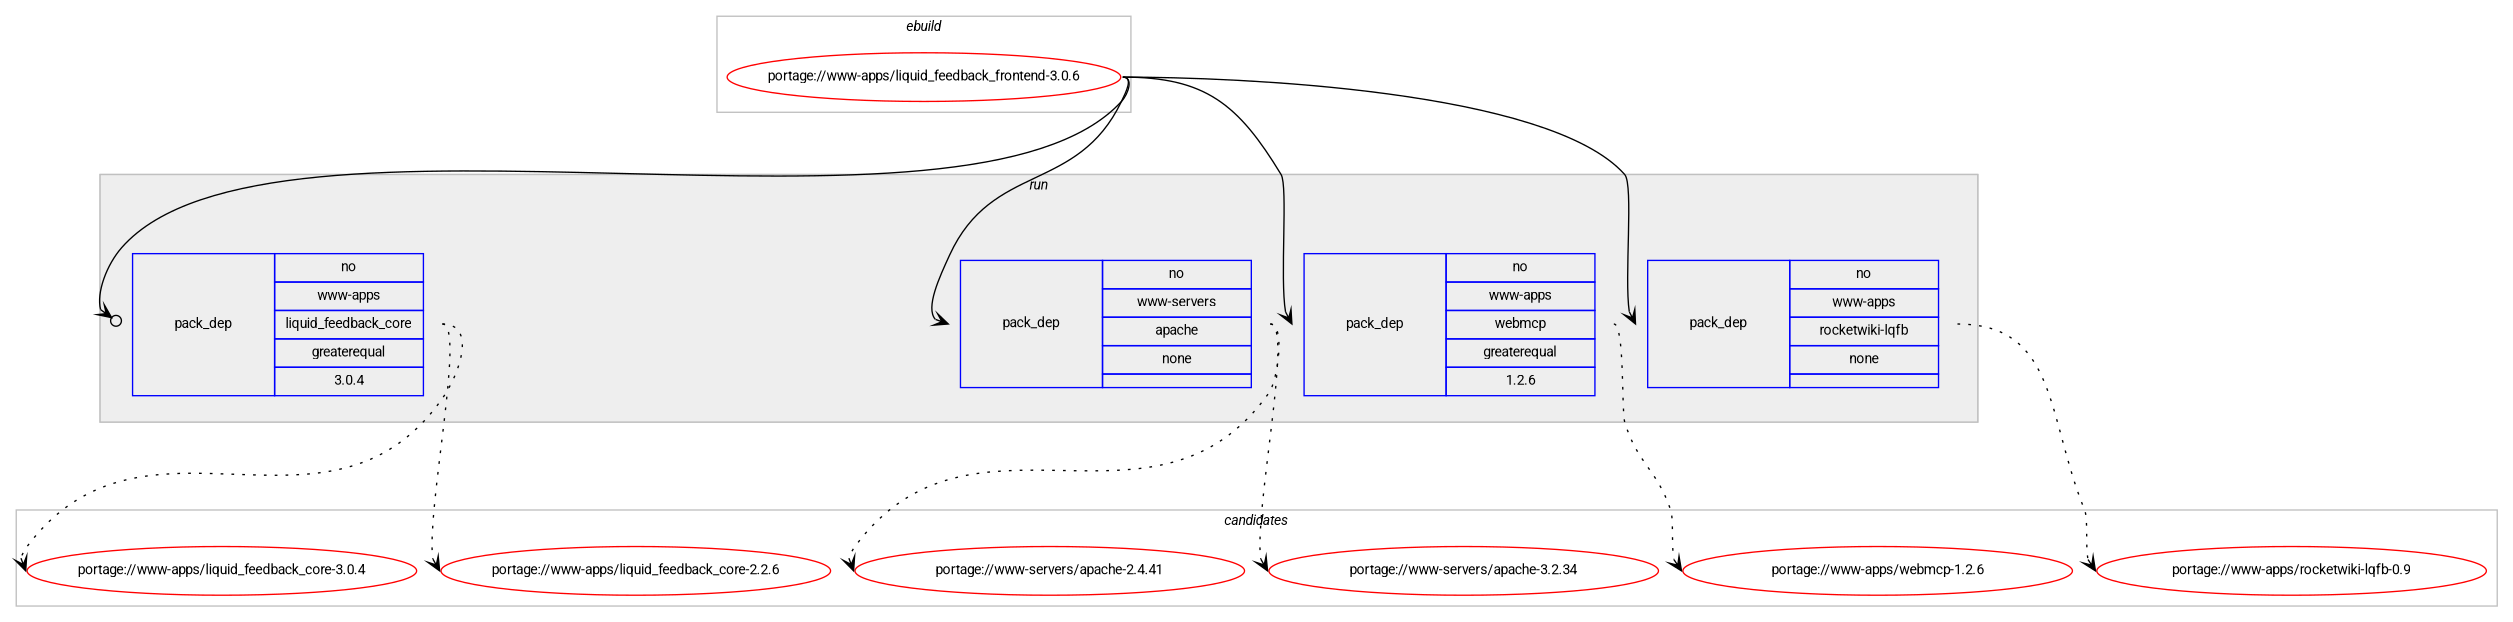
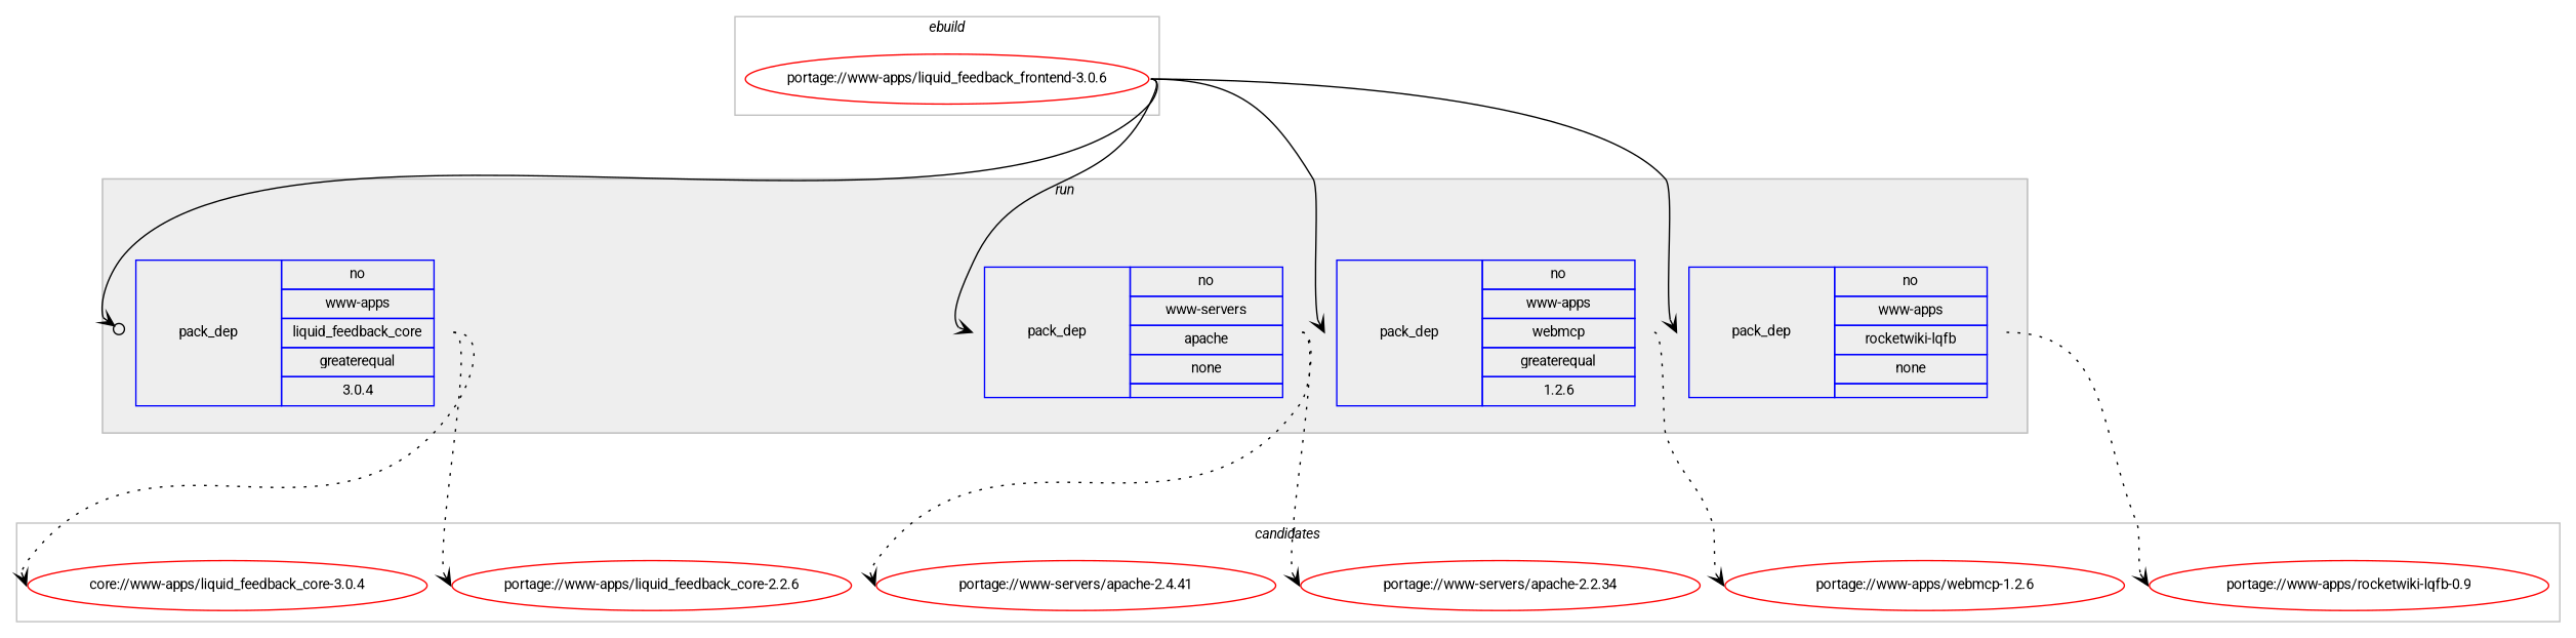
  digraph {
    compound=true
    concentrate=true
    fontname=Roboto
    fontsize=10
    newrank=true
    rankdir=TB
    ranksep=1.5
    node [color=red fontname=Roboto fontsize=10]
    edge [arrowhead=vee fontname=Roboto headport=w style=dotted tailport=e weight=100]
    n1 [label="portage://www-apps/liquid_feedback_frontend-3.0.6" width=4]
    n2 [color=blue label=<<TABLE BORDER="0" CELLBORDER="1" CELLSPACING="0" CELLPADDING="4" WIDTH="220"><TR><TD ROWSPAN="6" CELLPADDING="30">pack_dep</TD></TR><TR><TD WIDTH="110">no</TD></TR><TR><TD>www-apps</TD></TR><TR><TD>rocketwiki-lqfb</TD></TR><TR><TD>none</TD></TR><TR><TD></TD></TR></TABLE>> shape=none]
    n3 [color=blue label=<<TABLE BORDER="0" CELLBORDER="1" CELLSPACING="0" CELLPADDING="4" WIDTH="220"><TR><TD ROWSPAN="6" CELLPADDING="30">pack_dep</TD></TR><TR><TD WIDTH="110">no</TD></TR><TR><TD>www-apps</TD></TR><TR><TD>webmcp</TD></TR><TR><TD>greaterequal</TD></TR><TR><TD>1.2.6</TD></TR></TABLE>> shape=none]
    n4 [color=blue label=<<TABLE BORDER="0" CELLBORDER="1" CELLSPACING="0" CELLPADDING="4" WIDTH="220"><TR><TD ROWSPAN="6" CELLPADDING="30">pack_dep</TD></TR><TR><TD WIDTH="110">no</TD></TR><TR><TD>www-servers</TD></TR><TR><TD>apache</TD></TR><TR><TD>none</TD></TR><TR><TD></TD></TR></TABLE>> shape=none]
    n5 [color=blue label=<<TABLE BORDER="0" CELLBORDER="1" CELLSPACING="0" CELLPADDING="4" WIDTH="220"><TR><TD ROWSPAN="6" CELLPADDING="30">pack_dep</TD></TR><TR><TD WIDTH="110">no</TD></TR><TR><TD>www-apps</TD></TR><TR><TD>liquid_feedback_core</TD></TR><TR><TD>greaterequal</TD></TR><TR><TD>3.0.4</TD></TR></TABLE>> shape=none]
    n6 [label="portage://www-apps/rocketwiki-lqfb-0.9" width=4]
    n7 [label="portage://www-apps/webmcp-1.2.6" width=4]
-   n8 [label="portage://www-servers/apache-3.2.34" width=4]
+   n8 [label="portage://www-servers/apache-2.2.34" width=4]
    n9 [label="portage://www-servers/apache-2.4.41" width=4]
    n10 [label="portage://www-apps/liquid_feedback_core-2.2.6" width=4]
-   n11 [label="portage://www-apps/liquid_feedback_core-3.0.4" width=4]
+   n11 [label="core://www-apps/liquid_feedback_core-3.0.4" width=4]
    subgraph cluster_1 {
      color=gray
      label=<<i>ebuild</i>>
      rank=same
      n1
    }
    subgraph cluster_2 {
      color=gray
      label=<<i>dependencies</i>>
      subgraph cluster_3 {
        color=gray
        fillcolor="#eeeeee"
        label=<<i>compile</i>>
        style=filled
        subgraph sub_4 {
          color=gray
          fillcolor="#eeeeee"
          label=<<i>compile</i>>
          style=filled
          n2
        }
        subgraph sub_5 {
          color=gray
          fillcolor="#eeeeee"
          label=<<i>compile</i>>
          style=filled
          n3
        }
        subgraph sub_6 {
          color=gray
          fillcolor="#eeeeee"
          label=<<i>compile</i>>
          style=filled
          n4
        }
      }
      subgraph cluster_7 {
        color=gray
        fillcolor="#eeeeee"
        label=<<i>compile and run</i>>
        style=filled
        subgraph sub_8 {
          color=gray
          fillcolor="#eeeeee"
          label=<<i>compile and run</i>>
          style=filled
          n5
        }
      }
      subgraph cluster_9 {
        color=gray
        fillcolor="#eeeeee"
        label=<<i>run</i>>
        style=filled
      }
    }
    subgraph cluster_10 {
      color=gray
      label=<<i>candidates</i>>
      rank=same
      subgraph sub_11 {
        color=black
        label=<<i>candidates</i>>
        nodesep=1
        rank=same
        n6
      }
      subgraph sub_12 {
        color=black
        label=<<i>candidates</i>>
        nodesep=1
        rank=same
        n7
      }
      subgraph sub_13 {
        color=black
        label=<<i>candidates</i>>
        nodesep=1
        rank=same
        n8
        n9
      }
      subgraph sub_14 {
        color=black
        label=<<i>candidates</i>>
        nodesep=1
        rank=same
        n10
        n11
      }
    }
    n1 -> n2 [style=solid weight=20]
    n1 -> n3 [style=solid weight=20]
    n1 -> n4 [style=solid weight=20]
    n1 -> n5 [arrowhead=odotvee style=solid weight=20]
    n2 -> n6
    n3 -> n7
    n4 -> n8
    n4 -> n9
    n5 -> n10
    n5 -> n11
  }
